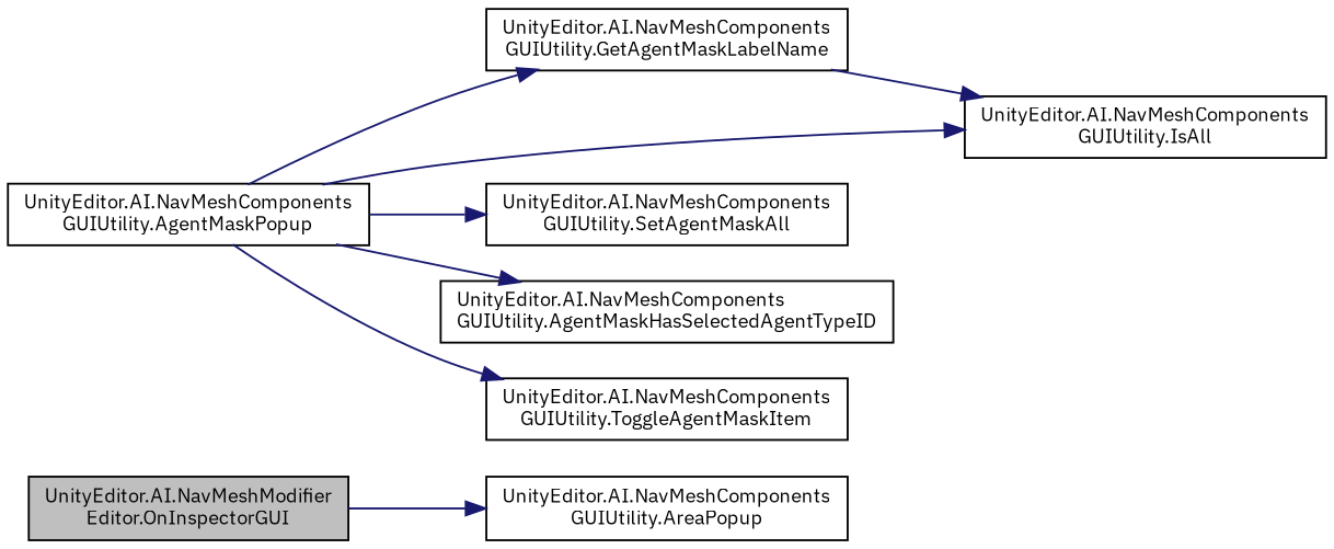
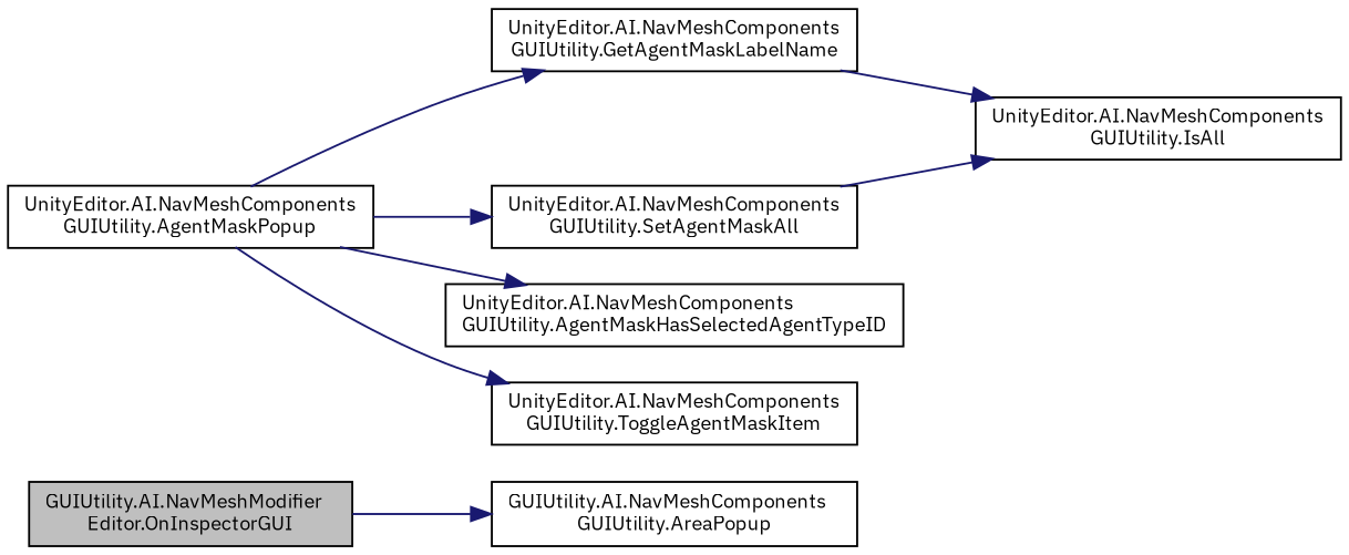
  digraph {
    fontname="IBM Plex Sans"
    rankdir=LR
    node [color=black fillcolor=white fontname="IBM Plex Sans" fontsize=10 shape=record style=filled]
    edge [color=midnightblue fontname="IBM Plex Sans" fontsize=10 labelfontname=Helvetica labelfontsize=10 style=solid]
-   n1 [fillcolor=grey75 fontcolor=black height=0.2 label="UnityEditor.AI.NavMeshModifier\lEditor.OnInspectorGUI" width=0.4]
-   n2 [height=0.2 label="UnityEditor.AI.NavMeshComponents\lGUIUtility.AreaPopup" width=0.4]
+   n1 [fillcolor=grey75 fontcolor=black height=0.2 label="GUIUtility.AI.NavMeshModifier\lEditor.OnInspectorGUI" width=0.4]
+   n2 [height=0.2 label="GUIUtility.AI.NavMeshComponents\lGUIUtility.AreaPopup" width=0.4]
    n3 [height=0.2 label="UnityEditor.AI.NavMeshComponents\lGUIUtility.AgentMaskPopup" width=0.4]
    n4 [height=0.2 label="UnityEditor.AI.NavMeshComponents\lGUIUtility.GetAgentMaskLabelName" width=0.4]
    n5 [height=0.2 label="UnityEditor.AI.NavMeshComponents\lGUIUtility.IsAll" width=0.4]
    n6 [height=0.2 label="UnityEditor.AI.NavMeshComponents\lGUIUtility.SetAgentMaskAll" width=0.4]
    n7 [height=0.2 label="UnityEditor.AI.NavMeshComponents\lGUIUtility.AgentMaskHasSelectedAgentTypeID" width=0.4]
    n8 [height=0.2 label="UnityEditor.AI.NavMeshComponents\lGUIUtility.ToggleAgentMaskItem" width=0.4]
    n1 -> n2
    n3 -> n4
-   n3 -> n5
+   n6 -> n5
    n3 -> n6
    n3 -> n7
    n3 -> n8
    n4 -> n5
  }
